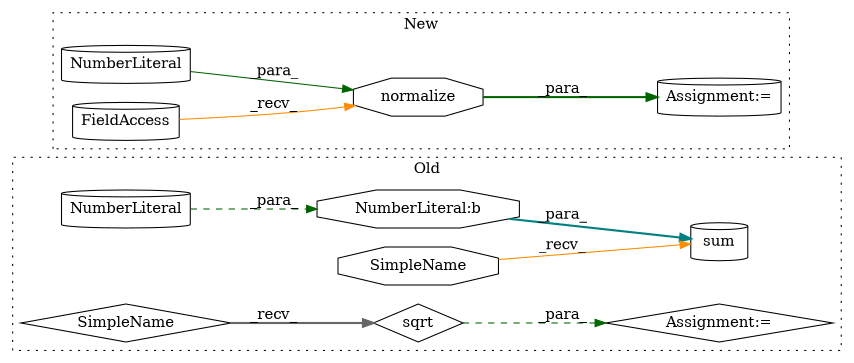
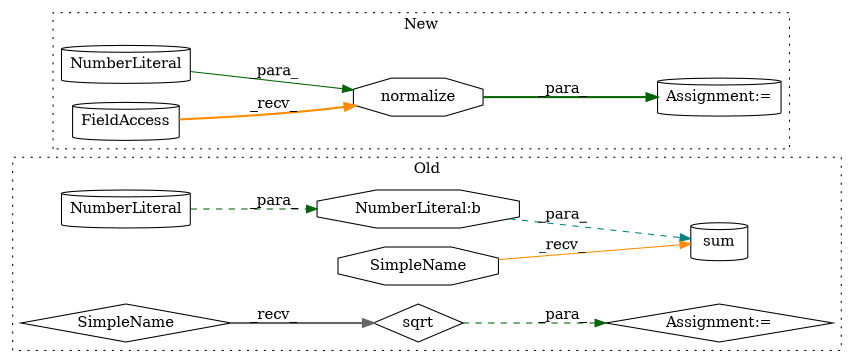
  digraph {
    rankdir=LR
    node [a=32 l=1 shape=cylinder]
    edge [color=darkgreen style=dashed]
    n1 [l="4,1" label=sum s="3681,3697"]
    n2 [a=7 label="Assignment:=" s=3663 shape=diamond]
    n3 [l="5,1" label=sqrt s="3670,3698" shape=diamond]
    n4 [a=27 l=3 label="NumberLiteral:b" s=3693 shape=octagon]
    n5 [a=34 label=NumberLiteral s=3696]
    n6 [a=42 l=5 label=SimpleName s=3675 shape=octagon]
    n7 [a=42 l=5 label=SimpleName s=3664 shape=diamond]
    n8 [l="10,1" label=normalize s="3681,3700" shape=octagon]
    n9 [a=34 label=NumberLiteral s=3697]
    n10 [a=22 l=12 label=FieldAccess s=3668]
    n11 [a=7 label="Assignment:=" s=3667]
    subgraph cluster_1 {
      label=Old
      style=dotted
      n1
      n2
      n3
      n4
      n5
      n6
      n7
    }
    subgraph cluster_2 {
      label=New
      style=dotted
      n8
      n9
      n10
      n11
    }
    n3 -> n2 [label=_para_]
-   n4 -> n1 [color=teal label=_para_ style=bold]
+   n4 -> n1 [color=teal label=_para_]
    n5 -> n4 [label=_para_]
    n6 -> n1 [color=darkorange label=_recv_ style=solid]
    n7 -> n3 [color=gray40 label=_recv_ style=bold]
    n8 -> n11 [label=_para_ style=bold]
    n9 -> n8 [label=_para_ style=solid]
-   n10 -> n8 [color=darkorange label=_recv_ style=solid]
+   n10 -> n8 [color=darkorange label=_recv_ style=bold]
  }
